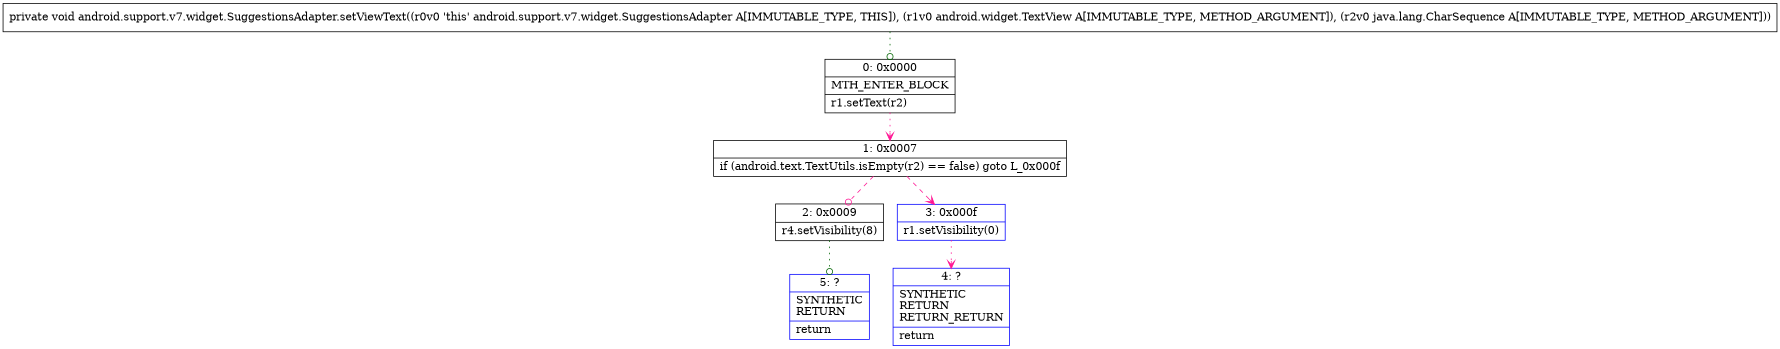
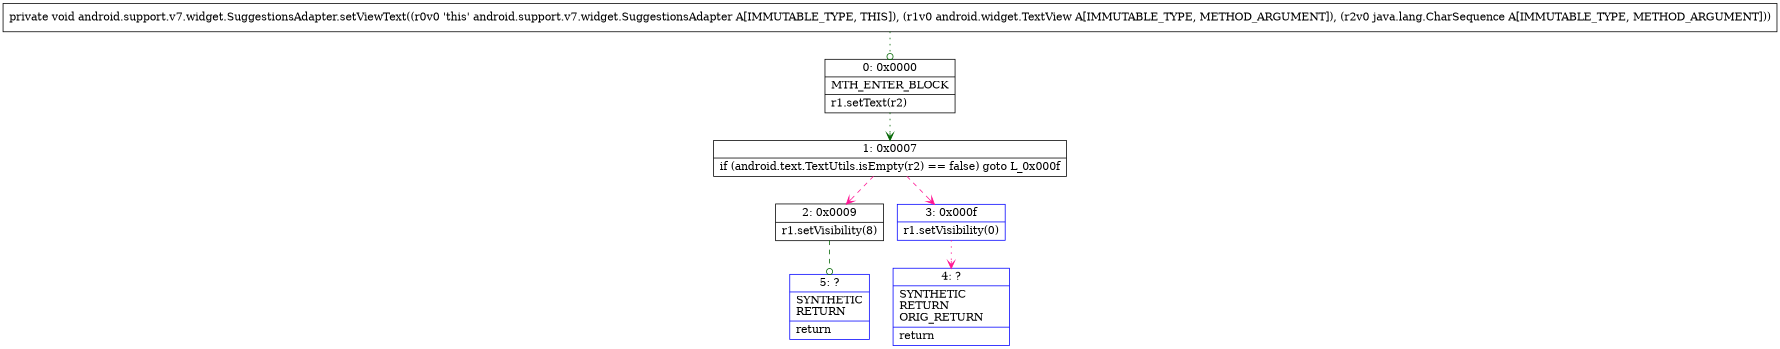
  digraph {
    node [color=black shape=record]
    edge [arrowhead=vee color=deeppink style=dotted]
    n1 [label="{0\:\ 0x0000|MTH_ENTER_BLOCK\l|r1.setText(r2)\l}"]
    n2 [label="{1\:\ 0x0007|if (android.text.TextUtils.isEmpty(r2) == false) goto L_0x000f\l}"]
-   n3 [label="{2\:\ 0x0009|r4.setVisibility(8)\l}"]
+   n3 [label="{2\:\ 0x0009|r1.setVisibility(8)\l}"]
    n4 [color=blue label="{3\:\ 0x000f|r1.setVisibility(0)\l}"]
    n5 [color=blue label="{5\:\ ?|SYNTHETIC\lRETURN\l|return\l}"]
-   n6 [color=blue label="{4\:\ ?|SYNTHETIC\lRETURN\lRETURN_RETURN\l|return\l}"]
+   n6 [color=blue label="{4\:\ ?|SYNTHETIC\lRETURN\lORIG_RETURN\l|return\l}"]
    n7 [label="{private void android.support.v7.widget.SuggestionsAdapter.setViewText((r0v0 'this' android.support.v7.widget.SuggestionsAdapter A[IMMUTABLE_TYPE, THIS]), (r1v0 android.widget.TextView A[IMMUTABLE_TYPE, METHOD_ARGUMENT]), (r2v0 java.lang.CharSequence A[IMMUTABLE_TYPE, METHOD_ARGUMENT])) }"]
-   n1 -> n2
-   n2 -> n3 [arrowhead=odot style=dashed]
+   n1 -> n2 [color=darkgreen]
+   n2 -> n3 [style=dashed]
    n2 -> n4 [style=dashed]
-   n3 -> n5 [arrowhead=odot color=darkgreen]
+   n3 -> n5 [arrowhead=odot color=darkgreen style=dashed]
    n4 -> n6
    n7 -> n1 [arrowhead=odot color=darkgreen]
  }
